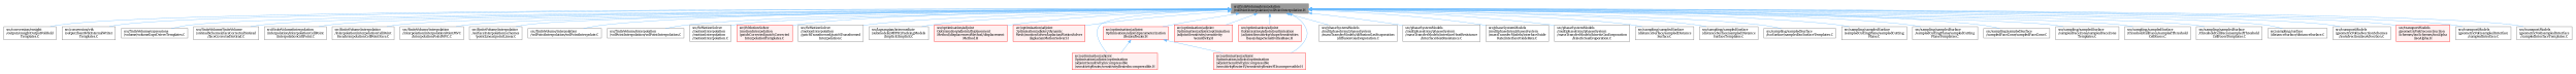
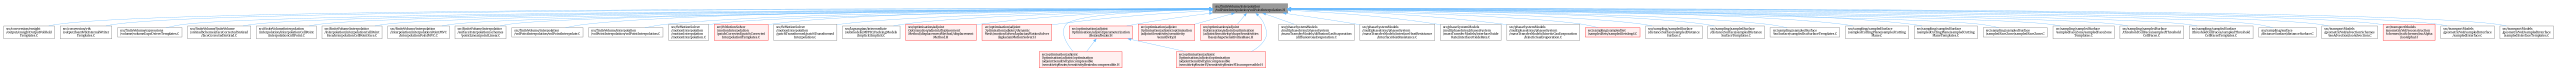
  digraph {
    fontname=Merriweather
    node [color=grey40 fillcolor=white fontname=Merriweather fontsize=10 shape=box style=filled]
    edge [color=steelblue1 dir=back fontname=Merriweather fontsize=10 labelfontname=Helvetica labelfontsize=10 style=solid]
    n1 [color=gray40 fillcolor=grey60 fontcolor=black height=0.2 label="src/finiteVolume/interpolation\l/volPointInterpolation/volPointInterpolation.H" width=0.4]
    n2 [height=0.2 label="src/conversion/ensight\l/output/ensightOutputVolField\lTemplates.C" width=0.4]
    n3 [height=0.2 label="src/conversion/vtk\l/output/foamVtkInternalWriter\lTemplates.C" width=0.4]
    n4 [height=0.2 label="src/finiteVolume/expressions\l/volume/volumeExprDriverTemplates.C" width=0.4]
    n5 [height=0.2 label="src/finiteVolume/finiteVolume\l/snGradSchemes/faceCorrectedSnGrad\l/faceCorrectedSnGrad.C" width=0.4]
    n6 [height=0.2 label="src/finiteVolume/interpolation\l/interpolation/interpolationCellPoint\l/interpolationCellPoint.C" width=0.4]
    n7 [height=0.2 label="src/finiteVolume/interpolation\l/interpolation/interpolationCellPoint\lFace/interpolationCellPointFace.C" width=0.4]
    n8 [height=0.2 label="src/finiteVolume/interpolation\l/interpolation/interpolationPointMVC\l/interpolationPointMVC.C" width=0.4]
    n9 [height=0.2 label="src/finiteVolume/interpolation\l/surfaceInterpolation/schemes\l/pointLinear/pointLinear.C" width=0.4]
    n10 [height=0.2 label="src/finiteVolume/interpolation\l/volPointInterpolation/volPointInterpolate.C" width=0.4]
    n11 [height=0.2 label="src/finiteVolume/interpolation\l/volPointInterpolation/volPointInterpolation.C" width=0.4]
    n12 [height=0.2 label="src/fvMotionSolver\l/motionInterpolation\l/motionInterpolation\l/motionInterpolation.C" width=0.4]
    n13 [color=red fillcolor="#FFF0F0" height=0.2 label="src/fvMotionSolver\l/motionInterpolation\l/patchCorrected/patchCorrected\lInterpolationTemplates.C" width=0.4]
    n14 [height=0.2 label="src/fvMotionSolver\l/motionInterpolation\l/patchTransformed/patchTransformed\lInterpolation.C" width=0.4]
    n15 [height=0.2 label="src/lagrangian/intermediate\l/submodels/MPPIC/PackingModels\l/Implicit/Implicit.C" width=0.4]
    n16 [color=red fillcolor="#FFF0F0" height=0.2 label="src/optimisation/adjoint\lOptimisation/adjoint/displacement\lMethod/displacementMethod/displacement\lMethod.H" width=0.4]
    n17 [color=red fillcolor="#FFF0F0" height=0.2 label="src/optimisation/adjoint\lOptimisation/adjoint/dynamic\lMesh/motionSolver/laplacianMotionSolver\l/laplacianMotionSolver.H" width=0.4]
    n18 [color=red fillcolor="#FFF0F0" height=0.2 label="src/optimisation/adjoint\lOptimisation/adjoint/optimisation\l/adjointSensitivity/incompressible\l/sensitivityBezier/sensitivityBezierIncompressible.H" width=0.4]
    n19 [color=red fillcolor="#FFF0F0" height=0.2 label="src/optimisation/adjoint\lOptimisation/adjoint/optimisation\l/adjointSensitivity/incompressible\l/sensitivityBezierFI/sensitivityBezierFIIncompressible.H" width=0.4]
    n20 [color=red fillcolor="#FFF0F0" height=0.2 label="src/optimisation/adjoint\lOptimisation/adjoint/optimisation\l/adjointSensitivity/sensitivity\l/sensitivity.H" width=0.4]
    n21 [color=red fillcolor="#FFF0F0" height=0.2 label="src/optimisation/adjoint\lOptimisation/adjoint/optimisation\l/adjointSensitivity/shapeSensitivities\lBase/shapeSensitivitiesBase.H" width=0.4]
    n22 [color=red fillcolor="#FFF0F0" height=0.2 label="src/optimisation/adjoint\lOptimisation/adjoint/parameterization\l/Bezier/Bezier.H" width=0.4]
    n23 [height=0.2 label="src/phaseSystemModels\l/multiphaseInter/phasesSystem\l/massTransferModels/diffusionGasEvaporation\l/diffusionGasEvaporation.C" width=0.4]
    n24 [height=0.2 label="src/phaseSystemModels\l/multiphaseInter/phasesSystem\l/massTransferModels/interfaceHeatResistance\l/interfaceHeatResistance.C" width=0.4]
    n25 [height=0.2 label="src/phaseSystemModels\l/multiphaseInter/phasesSystem\l/massTransferModels/interfaceOxide\lRate/interfaceOxideRate.C" width=0.4]
    n26 [height=0.2 label="src/phaseSystemModels\l/multiphaseInter/phasesSystem\l/massTransferModels/kineticGasEvaporation\l/kineticGasEvaporation.C" width=0.4]
+   n27 [color=red fillcolor="#FFF0F0" height=0.2 label="src/sampling/sampledSet\l/sampledSets/sampledSetsImpl.C" width=0.4]
    n28 [height=0.2 label="src/sampling/sampledSurface\l/distanceSurface/sampledDistance\lSurface.C" width=0.4]
    n29 [height=0.2 label="src/sampling/sampledSurface\l/distanceSurface/sampledDistance\lSurfaceTemplates.C" width=0.4]
    n30 [height=0.2 label="src/sampling/sampledSurface\l/isoSurface/sampledIsoSurfaceTemplates.C" width=0.4]
    n31 [height=0.2 label="src/sampling/sampledSurface\l/sampledCuttingPlane/sampledCutting\lPlane.C" width=0.4]
    n32 [height=0.2 label="src/sampling/sampledSurface\l/sampledCuttingPlane/sampledCutting\lPlaneTemplates.C" width=0.4]
    n33 [height=0.2 label="src/sampling/sampledSurface\l/sampledFaceZone/sampledFaceZone.C" width=0.4]
    n34 [height=0.2 label="src/sampling/sampledSurface\l/sampledFaceZone/sampledFaceZone\lTemplates.C" width=0.4]
    n35 [height=0.2 label="src/sampling/sampledSurface\l/thresholdCellFaces/sampledThreshold\lCellFaces.C" width=0.4]
    n36 [height=0.2 label="src/sampling/sampledSurface\l/thresholdCellFaces/sampledThreshold\lCellFacesTemplates.C" width=0.4]
    n37 [height=0.2 label="src/sampling/surface\l/distanceSurface/distanceSurface.C" width=0.4]
    n38 [height=0.2 label="src/transportModels\l/geometricVoF/advectionSchemes\l/isoAdvection/isoAdvection.C" width=0.4]
    n39 [color=red fillcolor="#FFF0F0" height=0.2 label="src/transportModels\l/geometricVoF/reconstruction\lSchemes/isoSchemes/isoAlpha\l/isoAlpha.H" width=0.4]
    n40 [height=0.2 label="src/transportModels\l/geometricVoF/sampledInterface\l/sampledInterface.C" width=0.4]
    n41 [height=0.2 label="src/transportModels\l/geometricVoF/sampledInterface\l/sampledInterfaceTemplates.C" width=0.4]
    n1 -> n2
    n1 -> n3
    n1 -> n4
    n1 -> n5
    n1 -> n6
    n1 -> n7
    n1 -> n8
    n1 -> n9
    n1 -> n10
    n1 -> n11
    n1 -> n12
    n1 -> n13
    n1 -> n14
    n1 -> n15
    n1 -> n16
    n1 -> n17
    n1 -> n18
    n1 -> n19
    n1 -> n20
    n1 -> n21
    n1 -> n22
    n1 -> n23
    n1 -> n24
    n1 -> n25
    n1 -> n26
+   n1 -> n27
    n1 -> n28
    n1 -> n29
    n1 -> n30
    n1 -> n31
    n1 -> n32
    n1 -> n33
    n1 -> n34
    n1 -> n35
    n1 -> n36
    n1 -> n37
    n1 -> n38
    n1 -> n39
    n1 -> n40
    n1 -> n41
    n22 -> n18
    n22 -> n19
  }
